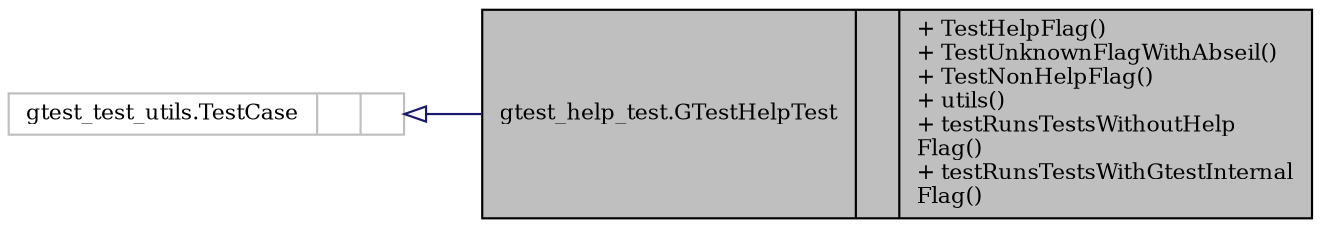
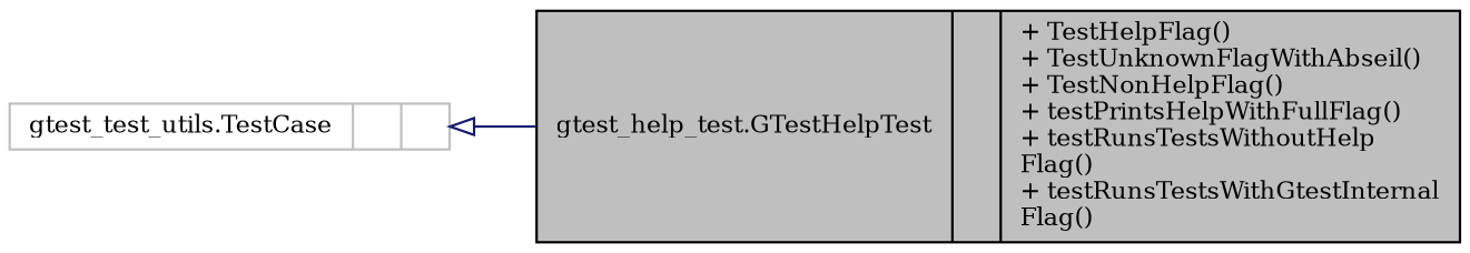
  digraph {
    rankdir=LR
    fontname="DejaVu Serif"
    node [fontname="DejaVu Serif" fontsize=10 shape=record]
-   n1 [color=black fillcolor=grey75 fontcolor=black height=0.2 label="{gtest_help_test.GTestHelpTest\n||+ TestHelpFlag()\l+ TestUnknownFlagWithAbseil()\l+ TestNonHelpFlag()\l+ utils()\l+ testRunsTestsWithoutHelp\lFlag()\l+ testRunsTestsWithGtestInternal\lFlag()\l}" style=filled width=0.4]
+   n1 [color=black fillcolor=grey75 fontcolor=black height=0.2 label="{gtest_help_test.GTestHelpTest\n||+ TestHelpFlag()\l+ TestUnknownFlagWithAbseil()\l+ TestNonHelpFlag()\l+ testPrintsHelpWithFullFlag()\l+ testRunsTestsWithoutHelp\lFlag()\l+ testRunsTestsWithGtestInternal\lFlag()\l}" style=filled width=0.4]
    n2 [color=grey75 height=0.2 label="{gtest_test_utils.TestCase\n||}" width=0.4]
    n2 -> n1 [arrowtail=onormal color=midnightblue dir=back fontname="DejaVu Serif" fontsize=10 labelfontname=Helvetica labelfontsize=10 style=solid]
  }
